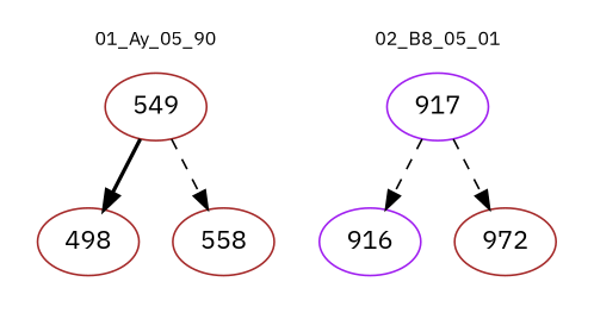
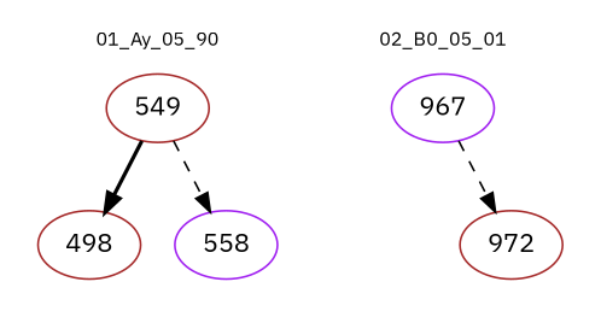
  digraph {
    fontname="IBM Plex Sans"
    node [color=brown fontname="IBM Plex Sans"]
    edge [color=black fontname="IBM Plex Sans" style=dashed]
    n1 [label=549]
    n2 [label=498]
-   n3 [label=558]
-   n4 [color=purple label=917]
-   n5 [color=purple label=916]
+   n3 [color=purple label=558]
+   n4 [color=purple label=967]
    n6 [label=972]
    subgraph cluster_1 {
      color=white
      fontsize=10
      label="01_Ay_05_90"
      n1
      n2
      n3
    }
    subgraph cluster_2 {
      color=white
      fontsize=10
-     label="02_B8_05_01"
+     label="02_B0_05_01"
      n4
-     n5
      n6
    }
    n1 -> n2 [style=bold]
    n1 -> n3
-   n4 -> n5
    n4 -> n6
  }
